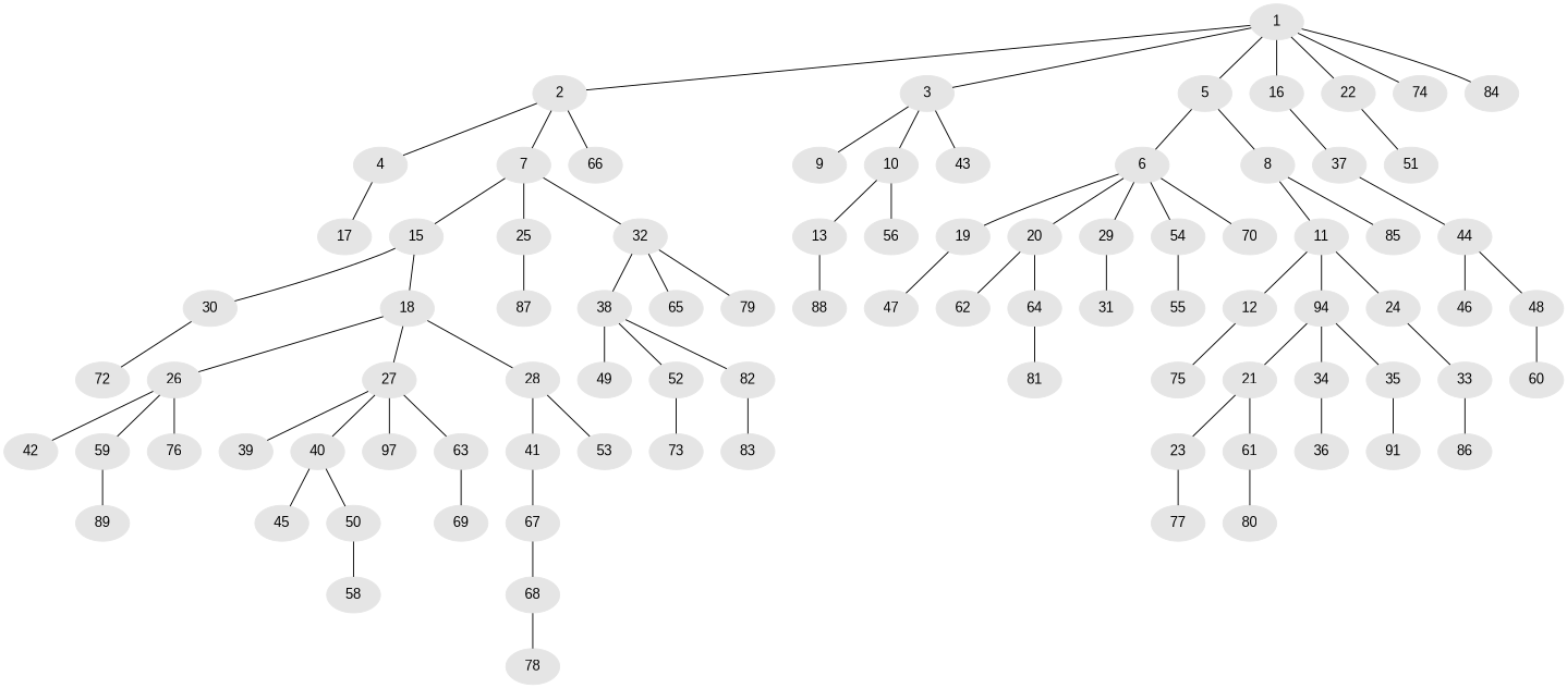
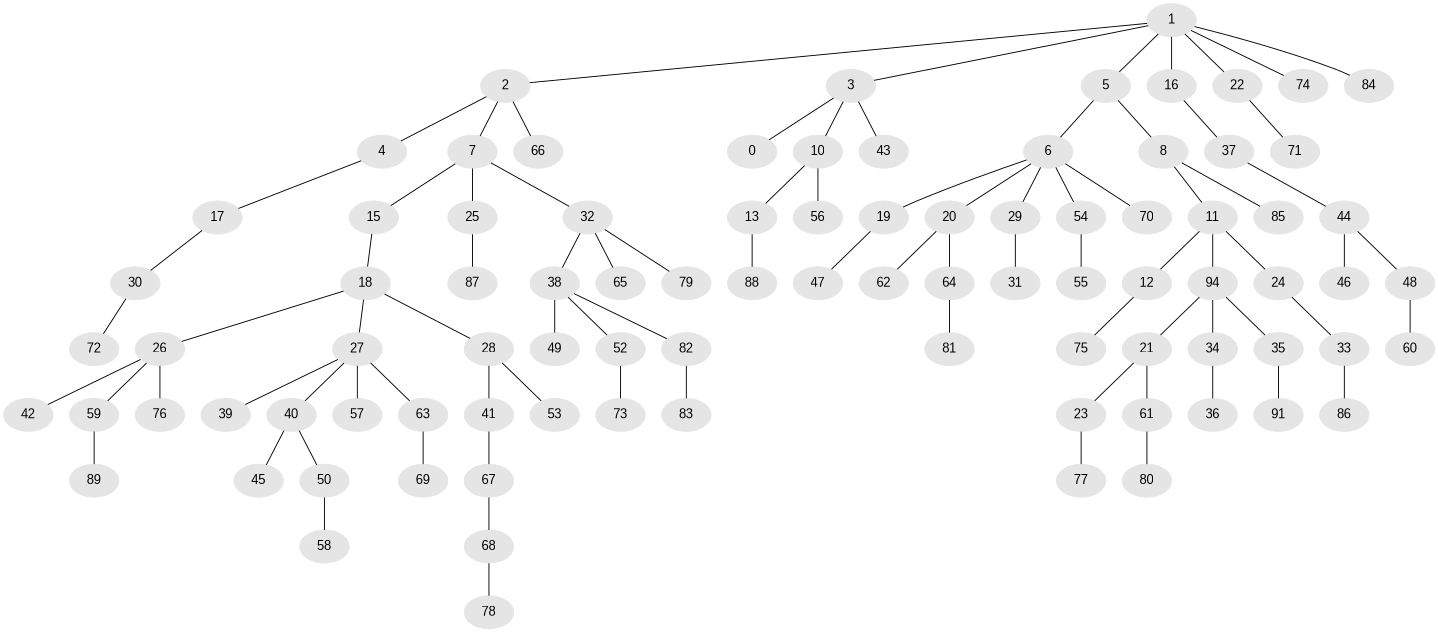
  graph {
    fontname="Liberation Sans"
    node [color=gray90 fontname="Liberation Sans" style=filled]
    edge [fontname="Liberation Sans"]
    1
    2
    3
    5
    16
    22
    74
    84
    4
    7
    66
-   9
+   9 [label=0]
    10
    43
    6
    8
    37
-   71 [label=51]
+   71
    17
    15
    25
    32
    13
    56
    30
    19
    20
    29
    54
    70
    11
    85
    47
    62
    64
    31
    55
    18
    87
    38
    65
    79
    12
    n44 [label=94]
    24
    88
    75
    21
    34
    35
    33
    23
    61
    36
    n55 [label=91]
    26
    27
    28
    44
    72
    42
    59
    76
    39
    40
-   57 [label=97]
+   57
    63
    41
    53
    81
    77
    80
    86
    89
    45
    50
    69
    67
    49
    52
    82
    46
    48
    73
    83
    58
    68
    60
    78
    1 -- 2
    1 -- 3
    1 -- 5
    1 -- 16
    1 -- 22
    1 -- 74
    1 -- 84
    2 -- 4
    2 -- 7
    2 -- 66
    3 -- 9
    3 -- 10
    3 -- 43
    5 -- 6
    5 -- 8
    16 -- 37
    22 -- 71
    4 -- 17
    7 -- 15
    7 -- 25
    7 -- 32
    10 -- 13
    10 -- 56
    6 -- 19
    6 -- 20
    6 -- 29
    6 -- 54
    6 -- 70
    8 -- 11
    8 -- 85
    37 -- 44
-   15 -- 30
+   17 -- 30
    15 -- 18
    25 -- 87
    32 -- 38
    32 -- 65
    32 -- 79
    13 -- 88
    30 -- 72
    19 -- 47
    20 -- 62
    20 -- 64
    29 -- 31
    54 -- 55
    11 -- 12
    11 -- n44
    11 -- 24
    64 -- 81
    18 -- 26
    18 -- 27
    18 -- 28
    38 -- 49
    38 -- 52
    38 -- 82
    12 -- 75
    n44 -- 21
    n44 -- 34
    n44 -- 35
    24 -- 33
    21 -- 23
    21 -- 61
    34 -- 36
    35 -- n55
    33 -- 86
    23 -- 77
    61 -- 80
    26 -- 42
    26 -- 59
    26 -- 76
    27 -- 39
    27 -- 40
    27 -- 57
    27 -- 63
    28 -- 41
    28 -- 53
    44 -- 46
    44 -- 48
    59 -- 89
    40 -- 45
    40 -- 50
    63 -- 69
    41 -- 67
    50 -- 58
    67 -- 68
    52 -- 73
    82 -- 83
    48 -- 60
    68 -- 78
  }
